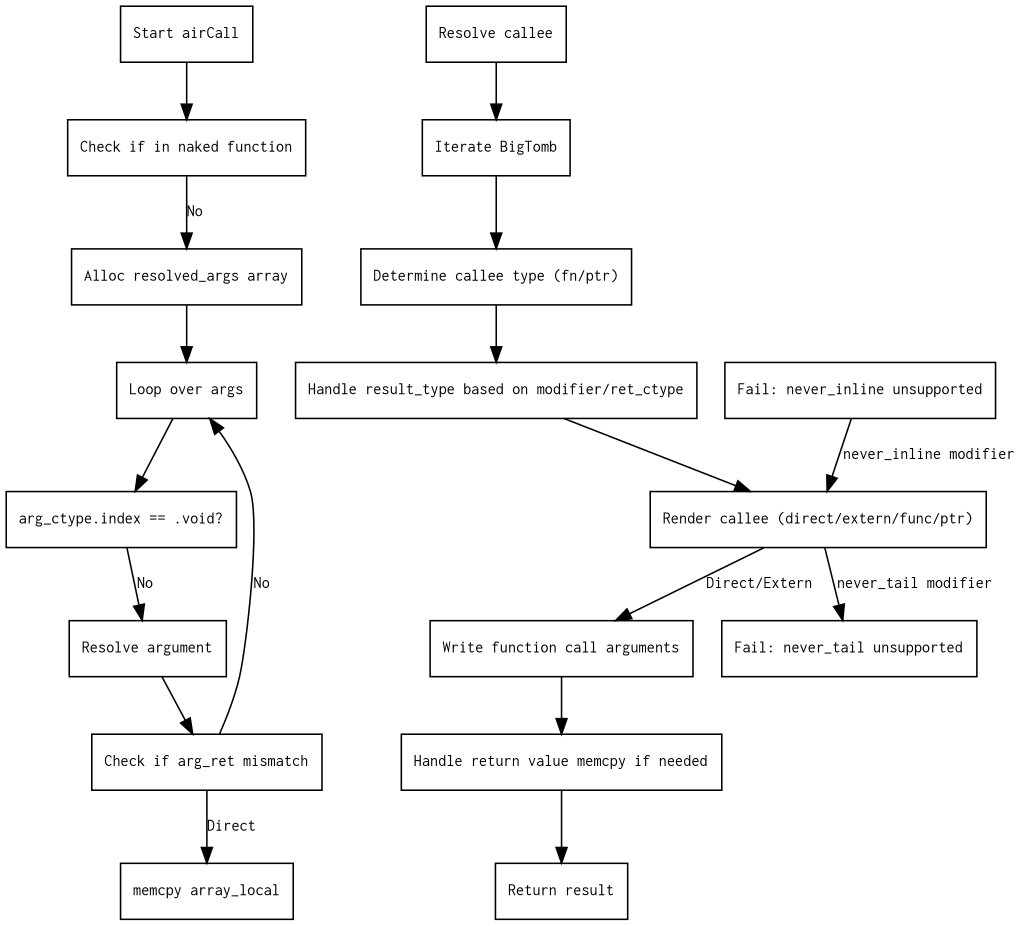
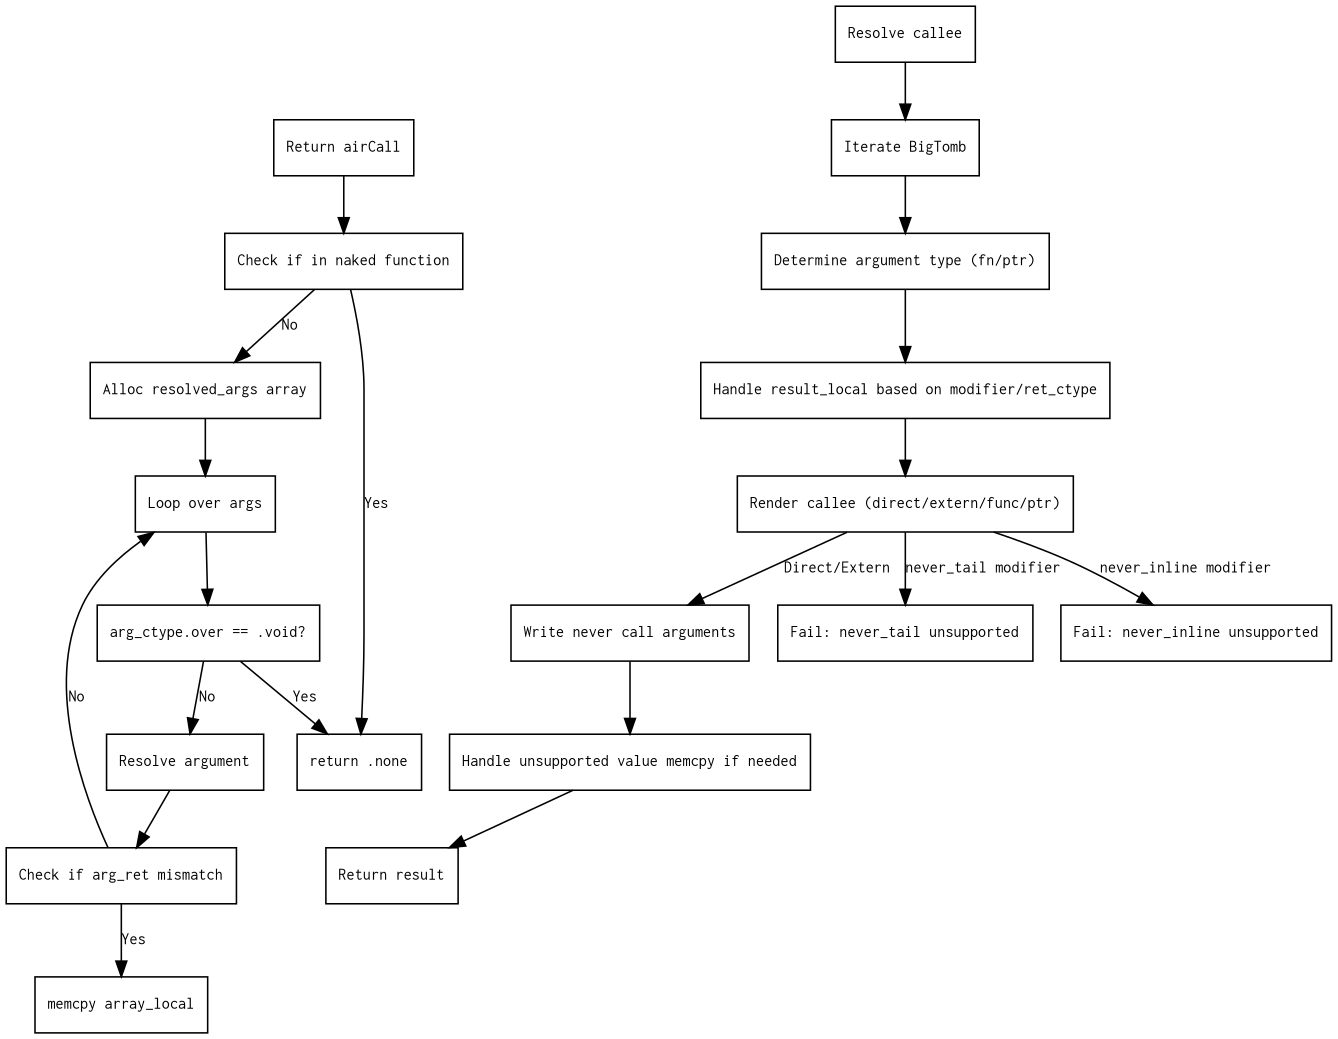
  digraph {
    node [fontname=Courier fontsize=10 shape=rectangle]
    edge [fontname=Courier fontsize=10]
-   n1 [label="Start airCall"]
+   n1 [label="Return airCall"]
    n2 [label="Check if in naked function"]
+   n3 [label="return .none"]
    n4 [label="Alloc resolved_args array"]
    n5 [label="Return result"]
    n6 [label="Loop over args"]
-   n7 [label="arg_ctype.index == .void?"]
+   n7 [label="arg_ctype.over == .void?"]
    n8 [label="Resolve argument"]
    n9 [label="Resolve callee"]
    n10 [label="Iterate BigTomb"]
    n11 [label="Check if arg_ret mismatch"]
    n12 [label="memcpy array_local"]
-   n13 [label="Determine callee type (fn/ptr)"]
-   n14 [label="Handle result_type based on modifier/ret_ctype"]
+   n13 [label="Determine argument type (fn/ptr)"]
+   n14 [label="Handle result_local based on modifier/ret_ctype"]
    n15 [label="Render callee (direct/extern/func/ptr)"]
-   n16 [label="Write function call arguments"]
+   n16 [label="Write never call arguments"]
    n17 [label="Fail: never_tail unsupported"]
    n18 [label="Fail: never_inline unsupported"]
-   n19 [label="Handle return value memcpy if needed"]
+   n19 [label="Handle unsupported value memcpy if needed"]
    n1 -> n2
+   n2 -> n3 [label=Yes]
    n2 -> n4 [label=No]
+   n3 -> n5 [style=invis]
    n4 -> n6
    n6 -> n7
+   n7 -> n3 [label=Yes]
    n7 -> n8 [label=No]
    n8 -> n11
    n9 -> n10
    n10 -> n13
    n11 -> n6 [label=No]
-   n11 -> n12 [label=Direct]
+   n11 -> n12 [label=Yes]
    n13 -> n14
    n14 -> n15
    n15 -> n16 [label="Direct/Extern"]
    n15 -> n17 [label="never_tail modifier"]
-   n18 -> n15 [label="never_inline modifier"]
+   n15 -> n18 [label="never_inline modifier"]
    n16 -> n19
    n19 -> n5
  }
